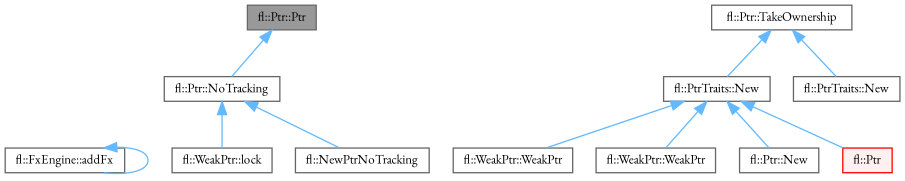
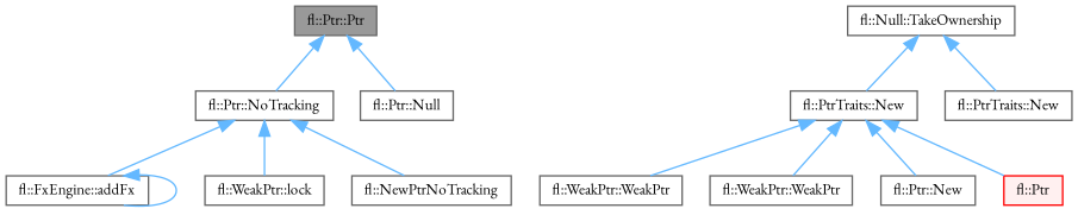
  digraph {
    fontname="EB Garamond"
    rankdir=TB
    node [color=grey40 fillcolor=white fontname="EB Garamond" fontsize=10 shape=box style=filled]
    edge [color=steelblue1 dir=back fontname="EB Garamond" fontsize=10 labelfontname=Helvetica labelfontsize=10 style=solid]
    n1 [color=gray40 fillcolor=grey60 fontcolor=black height=0.2 label="fl::Ptr::Ptr" width=0.4]
    n2 [height=0.2 label="fl::Ptr::NoTracking" width=0.4]
+   n3 [height=0.2 label="fl::Ptr::Null" width=0.4]
    n4 [height=0.2 label="fl::FxEngine::addFx" width=0.4]
    n5 [height=0.2 label="fl::WeakPtr::lock" width=0.4]
    n6 [height=0.2 label="fl::NewPtrNoTracking" width=0.4]
-   n7 [height=0.2 label="fl::Ptr::TakeOwnership" width=0.4]
+   n7 [height=0.2 label="fl::Null::TakeOwnership" width=0.4]
    n8 [height=0.2 label="fl::PtrTraits::New" width=0.4]
    n9 [height=0.2 label="fl::PtrTraits::New" width=0.4]
    n10 [height=0.2 label="fl::WeakPtr::WeakPtr" width=0.4]
    n11 [height=0.2 label="fl::WeakPtr::WeakPtr" width=0.4]
    n12 [height=0.2 label="fl::Ptr::New" width=0.4]
    n13 [color=red fillcolor="#FFF0F0" height=0.2 label="fl::Ptr" width=0.4]
    n1 -> n2
+   n1 -> n3
+   n2 -> n4
    n2 -> n5
    n2 -> n6
    n4 -> n4
    n7 -> n8
    n7 -> n9
    n8 -> n10
    n8 -> n11
    n8 -> n12
    n8 -> n13
  }
